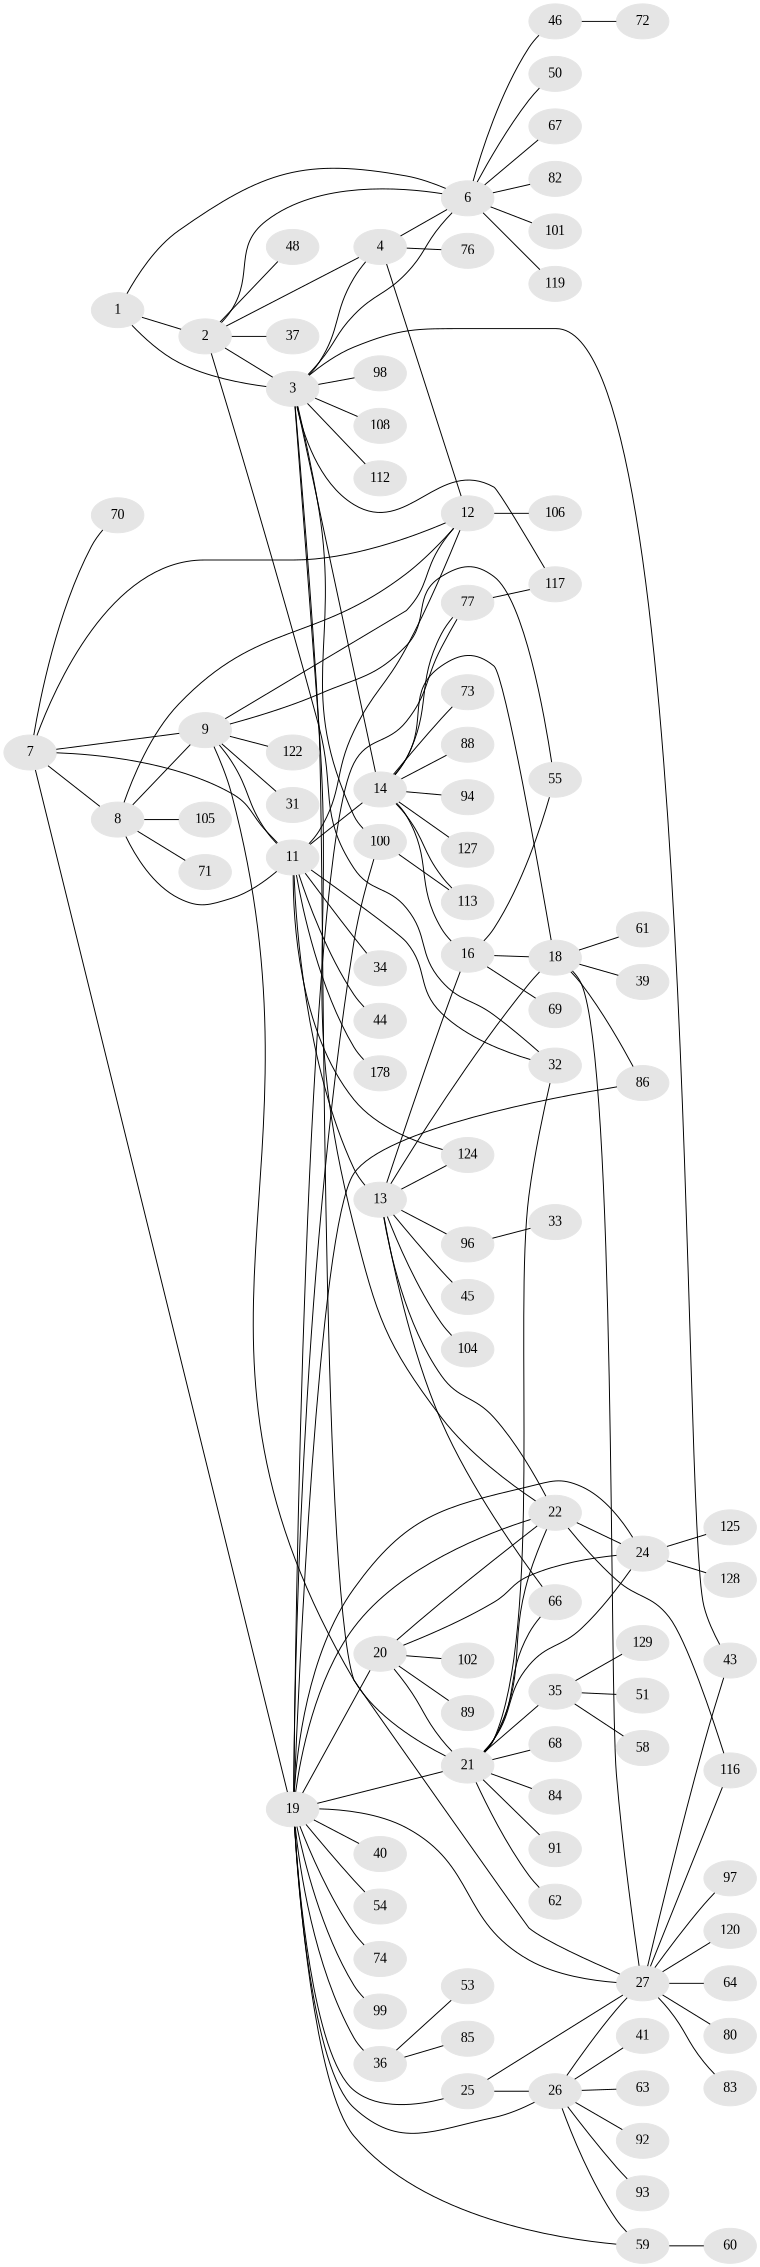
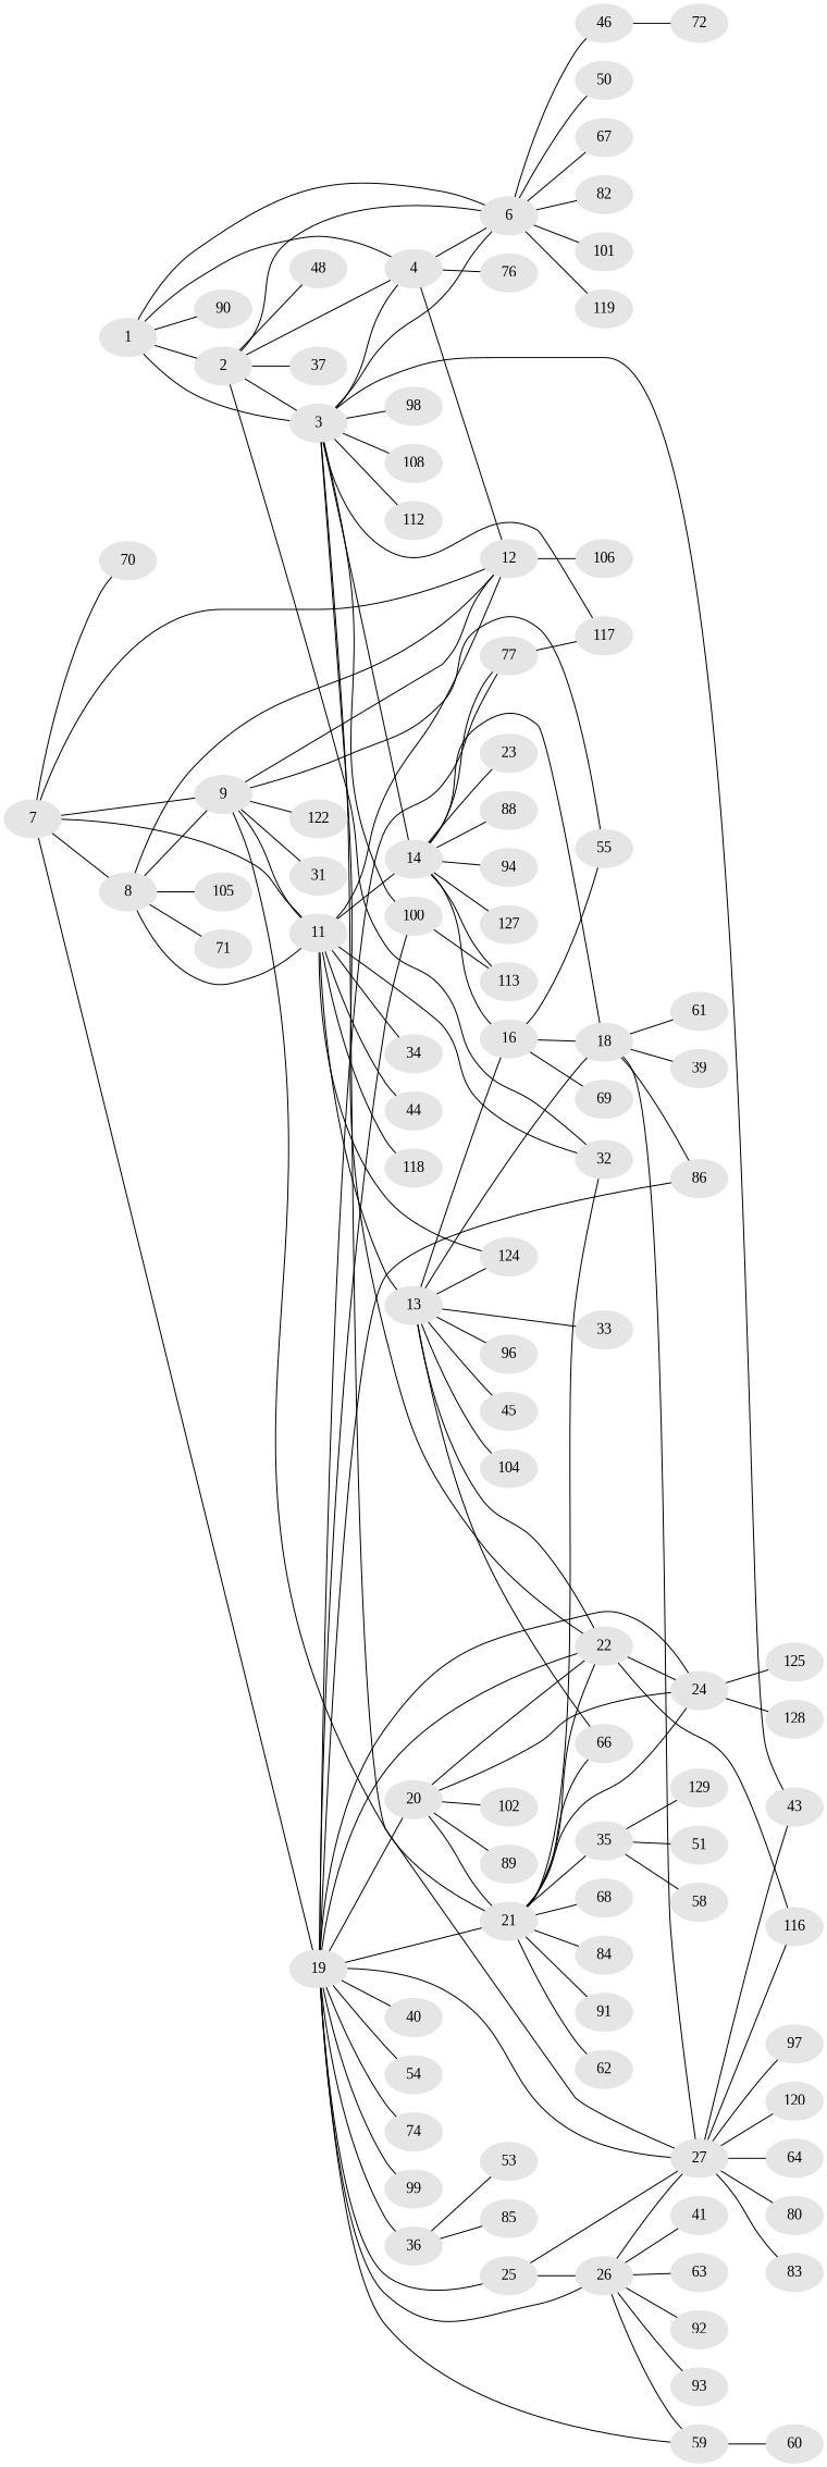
  graph {
    fontname="Liberation Serif"
    rankdir=LR
    node [color=gray90 fontname="Liberation Serif" style=filled]
    edge [fontname="Liberation Serif"]
    1 [super="+81"]
    2 [super="+47"]
    3 [super="+5"]
    4 [super="+114"]
    6 [super="+75"]
+   90 [super="+126"]
    32
    37
    48
    14 [super="+17"]
    22
    27 [super="+30"]
    43
    98
    100
    108
    112
    117
    12 [super="+57"]
    76
    46
    50
    67
    82
    101
    119
    16 [super="+38"]
    18 [super="+78"]
-   73
+   73 [label=23]
    77 [super="+103"]
    88
    94
    113
    127
    24
    116
    64 [super="+111"]
    80
    83
    97
    120
    106
    72
    7 [super="+10"]
    8 [super="+49"]
    9 [super="+95"]
    11 [super="+121"]
    19 [super="+29"]
    70
    71
    105
    21 [super="+115"]
    31
    55
    122
    13 [super="+15"]
    34
    44
-   118 [label=178]
+   118
    124
    86
    20 [super="+23"]
    25 [super="+28"]
    26 [super="+110"]
    36
    40
    54
    59
    74
    99
    66
    35 [super="+56"]
    62 [super="+65"]
    68
    84
    91
    33 [super="+109"]
    45 [super="+79"]
    96
    104
    69
    39
    61
    89
    102
    125
    128
    41
    63 [super="+123"]
    92
    93 [super="+107"]
    53
    85
    60
    51 [super="+52"]
    58 [super="+87"]
    129
    1 -- 2
    1 -- 3 [weight=2]
+   1 -- 4
    1 -- 6
+   1 -- 90
    2 -- 3 [weight=2]
    2 -- 4
    2 -- 6
    2 -- 32
    2 -- 37
    2 -- 48
    3 -- 4 [weight=2]
    3 -- 6 [weight=2]
    3 -- 14
    3 -- 22
    3 -- 27
    3 -- 43
    3 -- 98
    3 -- 100
    3 -- 108
    3 -- 112
    3 -- 117
    4 -- 6
    4 -- 12
    4 -- 76
    6 -- 46
    6 -- 50
    6 -- 67
    6 -- 82
    6 -- 101
    6 -- 119
    14 -- 16 [weight=2]
    14 -- 18 [weight=2]
    14 -- 73
    14 -- 77
    14 -- 88
    14 -- 94
    14 -- 113
    14 -- 127
    22 -- 24
    22 -- 116
    27 -- 43
    27 -- 116
    27 -- 64
    27 -- 80
    27 -- 83
    27 -- 97
    27 -- 120
    100 -- 113
    12 -- 106
    46 -- 72
    16 -- 18
    16 -- 55
    16 -- 69
    18 -- 27
    18 -- 86
    18 -- 39
    18 -- 61
    77 -- 117
    24 -- 125
    24 -- 128
    7 -- 12 [weight=2]
    7 -- 8 [weight=2]
    7 -- 9 [weight=2]
    7 -- 11 [weight=2]
    7 -- 19
    7 -- 70
    8 -- 12
    8 -- 9
    8 -- 11
    8 -- 71
    8 -- 105
    9 -- 12
    9 -- 11
    9 -- 21
    9 -- 31
    9 -- 55
    9 -- 122
    11 -- 32
    11 -- 14 [weight=4]
    11 -- 12
    11 -- 13
    11 -- 34
    11 -- 44
    11 -- 118
    11 -- 124
    19 -- 22
    19 -- 27 [weight=2]
    19 -- 100
    19 -- 77
    19 -- 24
    19 -- 21
    19 -- 86
    19 -- 20 [weight=2]
    19 -- 25 [weight=2]
    19 -- 26
    19 -- 36
    19 -- 40
    19 -- 54
    19 -- 59
    19 -- 74
    19 -- 99
    21 -- 32
    21 -- 22
    21 -- 24
    21 -- 66
    21 -- 35
    21 -- 62
    21 -- 68
    21 -- 84
    21 -- 91
    13 -- 22
    13 -- 16 [weight=2]
    13 -- 18 [weight=2]
    13 -- 124
    13 -- 66
-   96 -- 33
+   13 -- 33
    13 -- 45
    13 -- 96
    13 -- 104
    20 -- 22 [weight=2]
    20 -- 24 [weight=2]
    20 -- 21 [weight=2]
    20 -- 89
    20 -- 102
    25 -- 27 [weight=4]
    25 -- 26 [weight=2]
    26 -- 27 [weight=2]
    26 -- 59
    26 -- 41
    26 -- 63
    26 -- 92
    26 -- 93
    36 -- 53
    36 -- 85
    59 -- 60
    35 -- 51
    35 -- 58
    35 -- 129
  }
